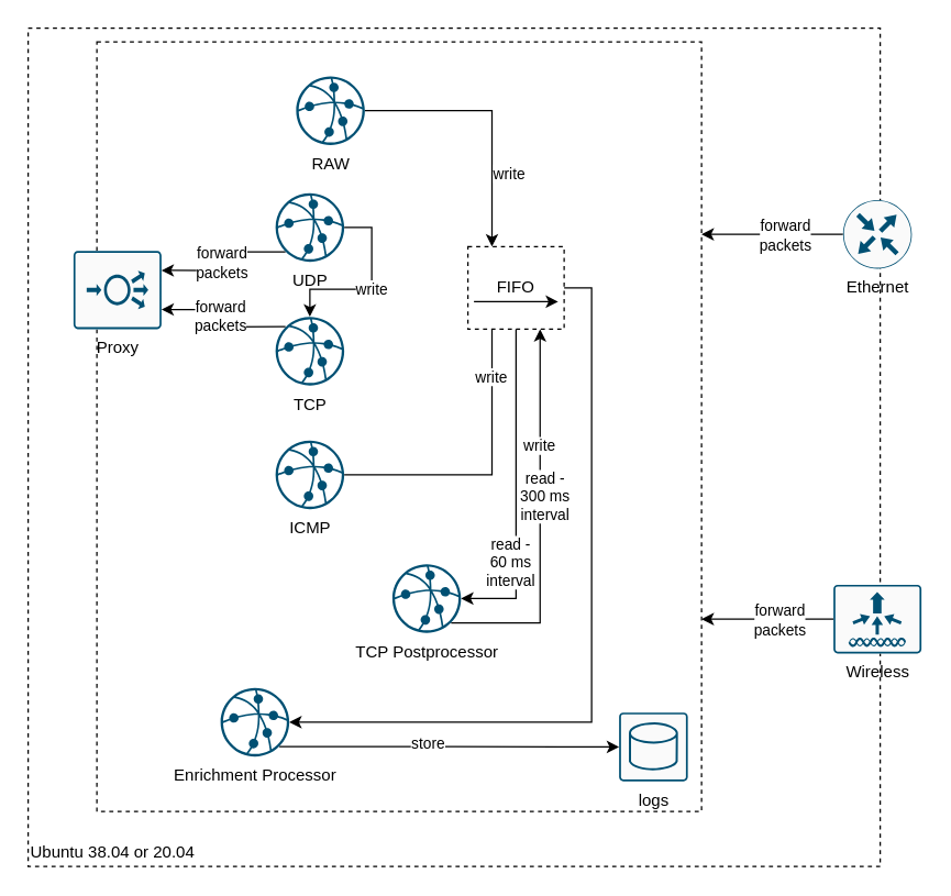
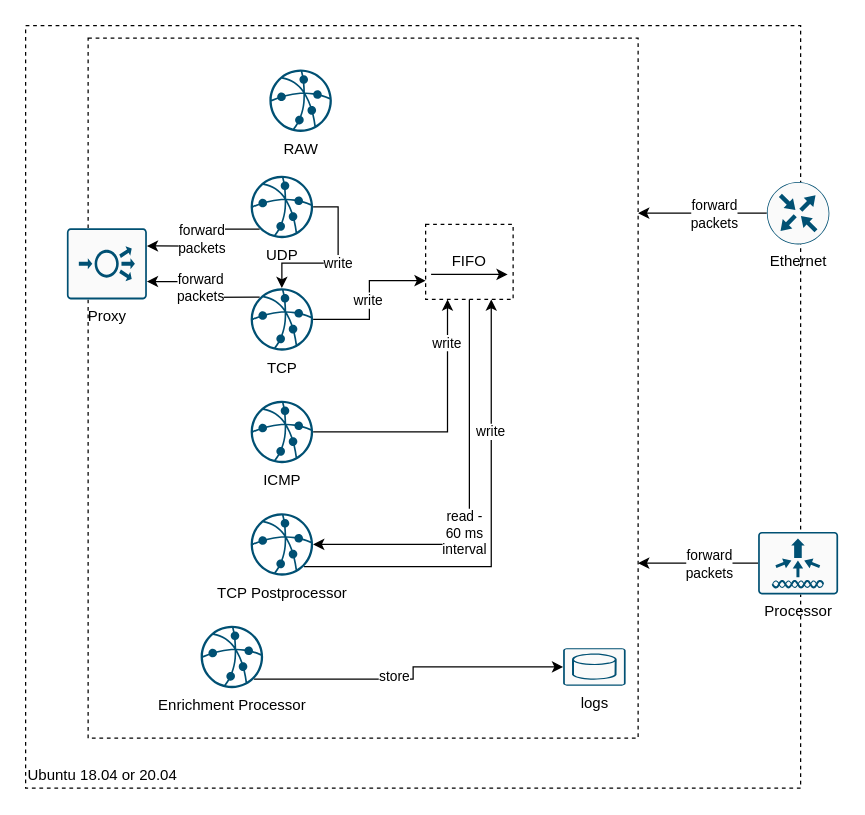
  <mxCell id="0" />
  <mxCell id="1" parent="0" />
  <mxCell id="2" value="" style="rounded=0;whiteSpace=wrap;html=1;dashed=1;fillColor=none;" vertex="1" parent="1"><mxGeometry x="20" y="20" width="620" height="610" as="geometry" /></mxCell>
  <mxCell id="3" value="" style="rounded=0;whiteSpace=wrap;html=1;dashed=1;fillColor=none;" vertex="1" parent="1"><mxGeometry x="70" y="30" width="440" height="560" as="geometry" /></mxCell>
  <mxCell id="4" style="edgeStyle=orthogonalEdgeStyle;rounded=0;orthogonalLoop=1;jettySize=auto;html=1;exitX=0;exitY=0.5;exitDx=0;exitDy=0;exitPerimeter=0;entryX=1;entryY=0.25;entryDx=0;entryDy=0;" edge="1" parent="1" source="6" target="3"><mxGeometry relative="1" as="geometry" /></mxCell>
  <mxCell id="5" value="&lt;div&gt;forward&lt;/div&gt;&lt;div&gt;packets&lt;/div&gt;" style="edgeLabel;html=1;align=center;verticalAlign=middle;resizable=0;points=[];" vertex="1" connectable="0" parent="4"><mxGeometry x="0.115" y="-1" relative="1" as="geometry"><mxPoint x="14" y="1" as="offset" /></mxGeometry></mxCell>
  <mxCell id="6" value="&lt;div&gt;Ethernet&lt;/div&gt;" style="sketch=0;points=[[0.5,0,0],[1,0.5,0],[0.5,1,0],[0,0.5,0],[0.145,0.145,0],[0.856,0.145,0],[0.855,0.856,0],[0.145,0.855,0]];verticalLabelPosition=bottom;html=1;verticalAlign=top;aspect=fixed;align=center;pointerEvents=1;shape=mxgraph.cisco19.rect;prIcon=router;fillColor=#FAFAFA;strokeColor=#005073;" vertex="1" parent="1"><mxGeometry x="613" y="145" width="50" height="50" as="geometry" /></mxCell>
  <mxCell id="7" style="edgeStyle=orthogonalEdgeStyle;rounded=0;orthogonalLoop=1;jettySize=auto;html=1;exitX=0.145;exitY=0.145;exitDx=0;exitDy=0;exitPerimeter=0;entryX=1;entryY=0.75;entryDx=0;entryDy=0;entryPerimeter=0;" edge="1" parent="1" source="11" target="19"><mxGeometry relative="1" as="geometry" /></mxCell>
  <mxCell id="8" value="&lt;div&gt;forward&lt;/div&gt;&lt;div&gt;packets&lt;br&gt;&lt;/div&gt;" style="edgeLabel;html=1;align=center;verticalAlign=middle;resizable=0;points=[];" vertex="1" connectable="0" parent="7"><mxGeometry x="0.282" y="-1" relative="1" as="geometry"><mxPoint x="6" y="6" as="offset" /></mxGeometry></mxCell>
+ <mxCell id="9" style="edgeStyle=orthogonalEdgeStyle;rounded=0;orthogonalLoop=1;jettySize=auto;html=1;exitX=1;exitY=0.5;exitDx=0;exitDy=0;exitPerimeter=0;entryX=0;entryY=0.75;entryDx=0;entryDy=0;" edge="1" parent="1" source="11" target="35"><mxGeometry relative="1" as="geometry" /></mxCell>
+ <mxCell id="10" value="write" style="edgeLabel;html=1;align=center;verticalAlign=middle;resizable=0;points=[];" vertex="1" connectable="0" parent="9"><mxGeometry x="-0.086" y="2" relative="1" as="geometry"><mxPoint y="-6" as="offset" /></mxGeometry></mxCell>
  <mxCell id="11" value="TCP" style="sketch=0;points=[[0.5,0,0],[1,0.5,0],[0.5,1,0],[0,0.5,0],[0.145,0.145,0],[0.856,0.145,0],[0.855,0.856,0],[0.145,0.855,0]];verticalLabelPosition=bottom;html=1;verticalAlign=top;aspect=fixed;align=center;pointerEvents=1;shape=mxgraph.cisco19.vts;fillColor=#005073;strokeColor=none;" vertex="1" parent="1"><mxGeometry x="200" y="230" width="50" height="50" as="geometry" /></mxCell>
- <mxCell id="12" style="edgeStyle=orthogonalEdgeStyle;rounded=0;orthogonalLoop=1;jettySize=auto;html=1;exitX=1;exitY=0.5;exitDx=0;exitDy=0;exitPerimeter=0;entryX=0.25;entryY=1;entryDx=0;entryDy=0;endArrow=none;" edge="1" parent="1" source="14" target="35"><mxGeometry relative="1" as="geometry" /></mxCell>
+ <mxCell id="12" style="edgeStyle=orthogonalEdgeStyle;rounded=0;orthogonalLoop=1;jettySize=auto;html=1;exitX=1;exitY=0.5;exitDx=0;exitDy=0;exitPerimeter=0;entryX=0.25;entryY=1;entryDx=0;entryDy=0;" edge="1" parent="1" source="14" target="35"><mxGeometry relative="1" as="geometry" /></mxCell>
  <mxCell id="13" value="write" style="edgeLabel;html=1;align=center;verticalAlign=middle;resizable=0;points=[];" vertex="1" connectable="0" parent="12"><mxGeometry x="0.673" y="1" relative="1" as="geometry"><mxPoint as="offset" /></mxGeometry></mxCell>
  <mxCell id="14" value="&lt;div&gt;ICMP&lt;/div&gt;" style="sketch=0;points=[[0.5,0,0],[1,0.5,0],[0.5,1,0],[0,0.5,0],[0.145,0.145,0],[0.856,0.145,0],[0.855,0.856,0],[0.145,0.855,0]];verticalLabelPosition=bottom;html=1;verticalAlign=top;aspect=fixed;align=center;pointerEvents=1;shape=mxgraph.cisco19.vts;fillColor=#005073;strokeColor=none;" vertex="1" parent="1"><mxGeometry x="200" y="320" width="50" height="50" as="geometry" /></mxCell>
  <mxCell id="15" style="edgeStyle=orthogonalEdgeStyle;rounded=0;orthogonalLoop=1;jettySize=auto;html=1;exitX=0.145;exitY=0.855;exitDx=0;exitDy=0;exitPerimeter=0;entryX=1;entryY=0.25;entryDx=0;entryDy=0;entryPerimeter=0;" edge="1" parent="1" source="18" target="19"><mxGeometry relative="1" as="geometry" /></mxCell>
  <mxCell id="16" value="&lt;div&gt;forward&lt;/div&gt;&lt;div&gt;packets&lt;/div&gt;" style="edgeLabel;html=1;align=center;verticalAlign=middle;resizable=0;points=[];" vertex="1" connectable="0" parent="15"><mxGeometry x="-0.045" y="-2" relative="1" as="geometry"><mxPoint x="4" y="6" as="offset" /></mxGeometry></mxCell>
  <mxCell id="17" value="write" style="edgeStyle=orthogonalEdgeStyle;rounded=0;orthogonalLoop=1;jettySize=auto;html=1;exitX=1;exitY=0.5;exitDx=0;exitDy=0;exitPerimeter=0;" edge="1" parent="1" source="18" target="11"><mxGeometry relative="1" as="geometry" /></mxCell>
  <mxCell id="18" value="UDP" style="sketch=0;points=[[0.5,0,0],[1,0.5,0],[0.5,1,0],[0,0.5,0],[0.145,0.145,0],[0.856,0.145,0],[0.855,0.856,0],[0.145,0.855,0]];verticalLabelPosition=bottom;html=1;verticalAlign=top;aspect=fixed;align=center;pointerEvents=1;shape=mxgraph.cisco19.vts;fillColor=#005073;strokeColor=none;" vertex="1" parent="1"><mxGeometry x="200" y="140" width="50" height="50" as="geometry" /></mxCell>
  <mxCell id="19" value="Proxy" style="sketch=0;points=[[0.015,0.015,0],[0.985,0.015,0],[0.985,0.985,0],[0.015,0.985,0],[0.25,0,0],[0.5,0,0],[0.75,0,0],[1,0.25,0],[1,0.5,0],[1,0.75,0],[0.75,1,0],[0.5,1,0],[0.25,1,0],[0,0.75,0],[0,0.5,0],[0,0.25,0]];verticalLabelPosition=bottom;html=1;verticalAlign=top;aspect=fixed;align=center;pointerEvents=1;shape=mxgraph.cisco19.rect;prIcon=load_balancer;fillColor=#FAFAFA;strokeColor=#005073;" vertex="1" parent="1"><mxGeometry x="53" y="182" width="64" height="57" as="geometry" /></mxCell>
  <mxCell id="20" style="edgeStyle=orthogonalEdgeStyle;rounded=0;orthogonalLoop=1;jettySize=auto;html=1;exitX=0;exitY=0.5;exitDx=0;exitDy=0;exitPerimeter=0;entryX=1;entryY=0.75;entryDx=0;entryDy=0;" edge="1" parent="1" source="22" target="3"><mxGeometry relative="1" as="geometry" /></mxCell>
  <mxCell id="21" value="&lt;div&gt;forward&lt;/div&gt;&lt;div&gt;packets&lt;br&gt;&lt;/div&gt;" style="edgeLabel;html=1;align=center;verticalAlign=middle;resizable=0;points=[];" vertex="1" connectable="0" parent="20"><mxGeometry x="-0.164" relative="1" as="geometry"><mxPoint as="offset" /></mxGeometry></mxCell>
- <mxCell id="22" value="Wireless" style="sketch=0;points=[[0.015,0.015,0],[0.985,0.015,0],[0.985,0.985,0],[0.015,0.985,0],[0.25,0,0],[0.5,0,0],[0.75,0,0],[1,0.25,0],[1,0.5,0],[1,0.75,0],[0.75,1,0],[0.5,1,0],[0.25,1,0],[0,0.75,0],[0,0.5,0],[0,0.25,0]];verticalLabelPosition=bottom;html=1;verticalAlign=top;aspect=fixed;align=center;pointerEvents=1;shape=mxgraph.cisco19.rect;prIcon=wireless_lan_controller;fillColor=#FAFAFA;strokeColor=#005073;" vertex="1" parent="1"><mxGeometry x="606" y="425" width="64" height="50" as="geometry" /></mxCell>
- <mxCell id="23" style="edgeStyle=orthogonalEdgeStyle;rounded=0;orthogonalLoop=1;jettySize=auto;html=1;exitX=1;exitY=0.5;exitDx=0;exitDy=0;exitPerimeter=0;entryX=0.25;entryY=0;entryDx=0;entryDy=0;" edge="1" parent="1" source="25" target="35"><mxGeometry relative="1" as="geometry" /></mxCell>
- <mxCell id="24" value="write" style="edgeLabel;html=1;align=center;verticalAlign=middle;resizable=0;points=[];" vertex="1" connectable="0" parent="23"><mxGeometry x="-0.445" y="-1" relative="1" as="geometry"><mxPoint x="51" y="44" as="offset" /></mxGeometry></mxCell>
+ <mxCell id="22" value="Processor" style="sketch=0;points=[[0.015,0.015,0],[0.985,0.015,0],[0.985,0.985,0],[0.015,0.985,0],[0.25,0,0],[0.5,0,0],[0.75,0,0],[1,0.25,0],[1,0.5,0],[1,0.75,0],[0.75,1,0],[0.5,1,0],[0.25,1,0],[0,0.75,0],[0,0.5,0],[0,0.25,0]];verticalLabelPosition=bottom;html=1;verticalAlign=top;aspect=fixed;align=center;pointerEvents=1;shape=mxgraph.cisco19.rect;prIcon=wireless_lan_controller;fillColor=#FAFAFA;strokeColor=#005073;" vertex="1" parent="1"><mxGeometry x="606" y="425" width="64" height="50" as="geometry" /></mxCell>
  <mxCell id="25" value="RAW" style="sketch=0;points=[[0.5,0,0],[1,0.5,0],[0.5,1,0],[0,0.5,0],[0.145,0.145,0],[0.856,0.145,0],[0.855,0.856,0],[0.145,0.855,0]];verticalLabelPosition=bottom;html=1;verticalAlign=top;aspect=fixed;align=center;pointerEvents=1;shape=mxgraph.cisco19.vts;fillColor=#005073;strokeColor=none;" vertex="1" parent="1"><mxGeometry x="215" y="55" width="50" height="50" as="geometry" /></mxCell>
  <mxCell id="26" style="edgeStyle=orthogonalEdgeStyle;rounded=0;orthogonalLoop=1;jettySize=auto;html=1;exitX=0.855;exitY=0.856;exitDx=0;exitDy=0;exitPerimeter=0;entryX=0;entryY=0.5;entryDx=0;entryDy=0;entryPerimeter=0;" edge="1" parent="1" source="28" target="32"><mxGeometry relative="1" as="geometry"><mxPoint x="430" y="543" as="targetPoint" /></mxGeometry></mxCell>
  <mxCell id="27" value="store" style="edgeLabel;html=1;align=center;verticalAlign=middle;resizable=0;points=[];" vertex="1" connectable="0" parent="26"><mxGeometry x="-0.155" y="2" relative="1" as="geometry"><mxPoint x="3" as="offset" /></mxGeometry></mxCell>
  <mxCell id="28" value="Enrichment Processor" style="sketch=0;points=[[0.5,0,0],[1,0.5,0],[0.5,1,0],[0,0.5,0],[0.145,0.145,0],[0.856,0.145,0],[0.855,0.856,0],[0.145,0.855,0]];verticalLabelPosition=bottom;html=1;verticalAlign=top;aspect=fixed;align=center;pointerEvents=1;shape=mxgraph.cisco19.vts;fillColor=#005073;strokeColor=none;dashed=1;" vertex="1" parent="1"><mxGeometry x="160" y="500" width="50" height="50" as="geometry" /></mxCell>
  <mxCell id="29" style="edgeStyle=orthogonalEdgeStyle;rounded=0;orthogonalLoop=1;jettySize=auto;html=1;exitX=0.855;exitY=0.856;exitDx=0;exitDy=0;exitPerimeter=0;entryX=0.75;entryY=1;entryDx=0;entryDy=0;" edge="1" parent="1" source="31" target="35"><mxGeometry relative="1" as="geometry" /></mxCell>
  <mxCell id="30" value="write" style="edgeLabel;html=1;align=center;verticalAlign=middle;resizable=0;points=[];" vertex="1" connectable="0" parent="29"><mxGeometry x="0.497" y="1" relative="1" as="geometry"><mxPoint y="14" as="offset" /></mxGeometry></mxCell>
- <mxCell id="31" value="TCP Postprocessor" style="sketch=0;points=[[0.5,0,0],[1,0.5,0],[0.5,1,0],[0,0.5,0],[0.145,0.145,0],[0.856,0.145,0],[0.855,0.856,0],[0.145,0.855,0]];verticalLabelPosition=bottom;html=1;verticalAlign=top;aspect=fixed;align=center;pointerEvents=1;shape=mxgraph.cisco19.vts;fillColor=#005073;strokeColor=none;dashed=1;" vertex="1" parent="1"><mxGeometry x="285" y="410" width="50" height="50" as="geometry" /></mxCell>
- <mxCell id="32" value="logs" style="sketch=0;points=[[0.015,0.015,0],[0.985,0.015,0],[0.985,0.985,0],[0.015,0.985,0],[0.25,0,0],[0.5,0,0],[0.75,0,0],[1,0.25,0],[1,0.5,0],[1,0.75,0],[0.75,1,0],[0.5,1,0],[0.25,1,0],[0,0.75,0],[0,0.5,0],[0,0.25,0]];verticalLabelPosition=bottom;html=1;verticalAlign=top;aspect=fixed;align=center;pointerEvents=1;shape=mxgraph.cisco19.rect;prIcon=database_relational;fillColor=#FAFAFA;strokeColor=#005073;dashed=1;" vertex="1" parent="1"><mxGeometry x="450" y="518" width="50" height="50" as="geometry" /></mxCell>
- <mxCell id="33" value="&lt;div align=&quot;left&quot;&gt;Ubuntu 38.04 or 20.04&lt;br&gt;&lt;/div&gt;" style="text;html=1;align=left;verticalAlign=middle;resizable=0;points=[];autosize=1;strokeColor=none;fillColor=none;" vertex="1" parent="1"><mxGeometry x="20" y="610" width="130" height="20" as="geometry" /></mxCell>
+ <mxCell id="31" value="TCP Postprocessor" style="sketch=0;points=[[0.5,0,0],[1,0.5,0],[0.5,1,0],[0,0.5,0],[0.145,0.145,0],[0.856,0.145,0],[0.855,0.856,0],[0.145,0.855,0]];verticalLabelPosition=bottom;html=1;verticalAlign=top;aspect=fixed;align=center;pointerEvents=1;shape=mxgraph.cisco19.vts;fillColor=#005073;strokeColor=none;dashed=1;" vertex="1" parent="1"><mxGeometry x="200" y="410" width="50" height="50" as="geometry" /></mxCell>
+ <mxCell id="32" value="logs" style="sketch=0;points=[[0.015,0.015,0],[0.985,0.015,0],[0.985,0.985,0],[0.015,0.985,0],[0.25,0,0],[0.5,0,0],[0.75,0,0],[1,0.25,0],[1,0.5,0],[1,0.75,0],[0.75,1,0],[0.5,1,0],[0.25,1,0],[0,0.75,0],[0,0.5,0],[0,0.25,0]];verticalLabelPosition=bottom;html=1;verticalAlign=top;aspect=fixed;align=center;pointerEvents=1;shape=mxgraph.cisco19.rect;prIcon=database_relational;fillColor=#FAFAFA;strokeColor=#005073;dashed=1;" vertex="1" parent="1"><mxGeometry x="450" y="518" width="50" height="30" as="geometry" /></mxCell>
+ <mxCell id="33" value="&lt;div align=&quot;left&quot;&gt;Ubuntu 18.04 or 20.04&lt;br&gt;&lt;/div&gt;" style="text;html=1;align=left;verticalAlign=middle;resizable=0;points=[];autosize=1;strokeColor=none;fillColor=none;" vertex="1" parent="1"><mxGeometry x="20" y="610" width="130" height="20" as="geometry" /></mxCell>
  <mxCell id="34" value="" style="group" vertex="1" connectable="0" parent="1"><mxGeometry x="340" y="179" width="70" height="60" as="geometry" /></mxCell>
  <mxCell id="35" value="FIFO" style="rounded=0;whiteSpace=wrap;html=1;fillColor=none;dashed=1;" vertex="1" parent="34"><mxGeometry width="70" height="60" as="geometry" /></mxCell>
  <mxCell id="36" value="" style="endArrow=classic;html=1;rounded=0;" edge="1" parent="34"><mxGeometry width="50" height="50" relative="1" as="geometry"><mxPoint x="4.375" y="40" as="sourcePoint" /><mxPoint x="65.625" y="40" as="targetPoint" /></mxGeometry></mxCell>
  <mxCell id="37" style="edgeStyle=orthogonalEdgeStyle;rounded=0;orthogonalLoop=1;jettySize=auto;html=1;exitX=0.5;exitY=1;exitDx=0;exitDy=0;entryX=1;entryY=0.5;entryDx=0;entryDy=0;entryPerimeter=0;" edge="1" parent="1" source="35" target="31"><mxGeometry relative="1" as="geometry" /></mxCell>
  <mxCell id="38" value="&lt;div&gt;read -&lt;/div&gt;&lt;div&gt;60 ms&lt;/div&gt;&lt;div&gt;interval&lt;br&gt;&lt;/div&gt;" style="edgeLabel;html=1;align=center;verticalAlign=middle;resizable=0;points=[];" vertex="1" connectable="0" parent="37"><mxGeometry x="-0.587" relative="1" as="geometry"><mxPoint x="-5" y="120" as="offset" /></mxGeometry></mxCell>
- <mxCell id="39" style="edgeStyle=orthogonalEdgeStyle;rounded=0;orthogonalLoop=1;jettySize=auto;html=1;exitX=1;exitY=0.5;exitDx=0;exitDy=0;entryX=1;entryY=0.5;entryDx=0;entryDy=0;entryPerimeter=0;" edge="1" parent="1" source="35" target="28"><mxGeometry relative="1" as="geometry" /></mxCell>
- <mxCell id="40" value="&lt;div&gt;read -&lt;br&gt;&lt;/div&gt;&lt;div&gt;300 ms&lt;/div&gt;&lt;div&gt;interval&lt;br&gt;&lt;/div&gt;" style="edgeLabel;html=1;align=center;verticalAlign=middle;resizable=0;points=[];" vertex="1" connectable="0" parent="39"><mxGeometry x="0.722" y="1" relative="1" as="geometry"><mxPoint x="108" y="-166" as="offset" /></mxGeometry></mxCell>
